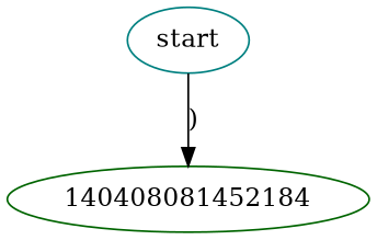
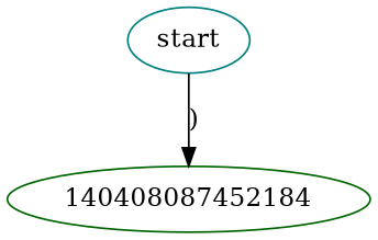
  digraph {
    node [style=filled fillcolor=white]
    n1 [label=start color=teal]
-   140408081452184 [color=darkgreen]
+   140408081452184 [color=darkgreen label=140408087452184]
    n1 -> 140408081452184 [label=")"]
  }
